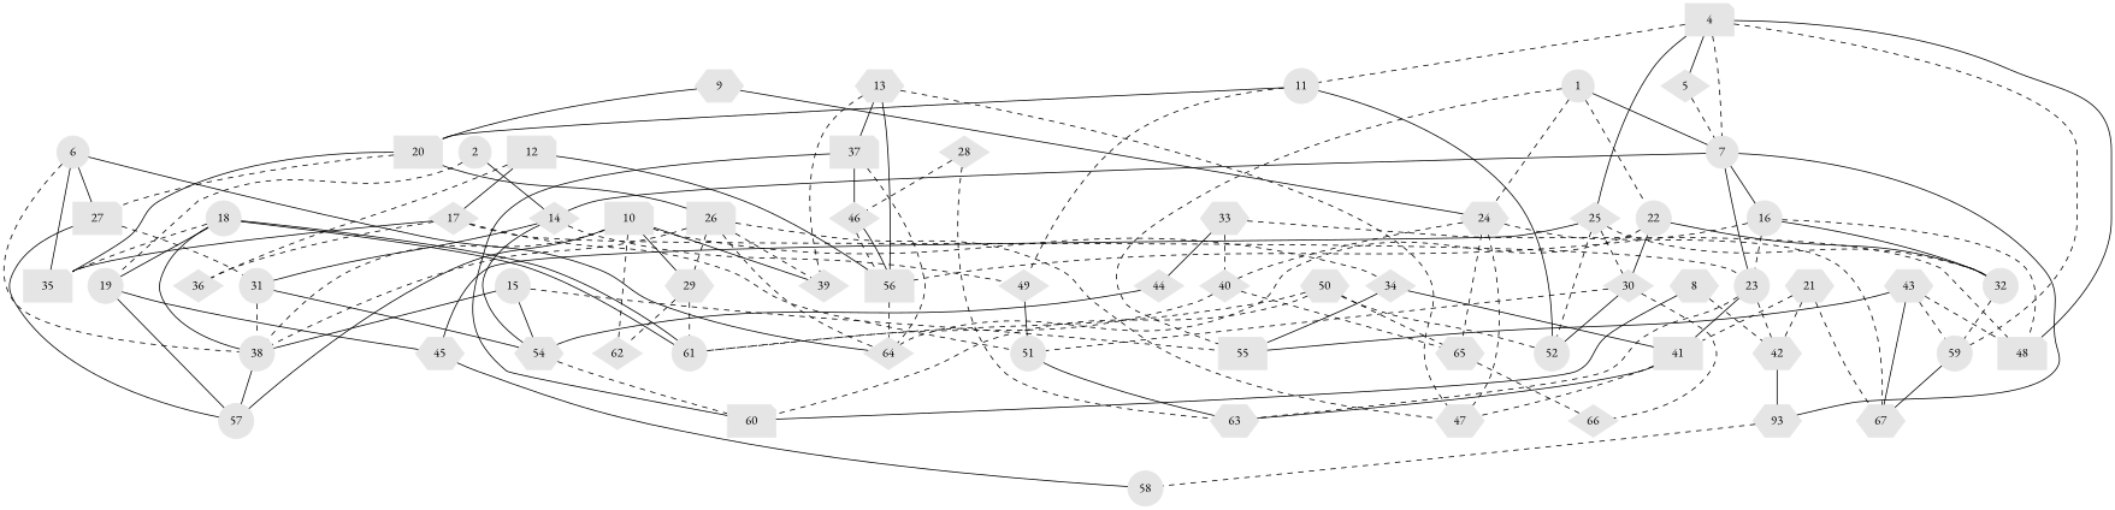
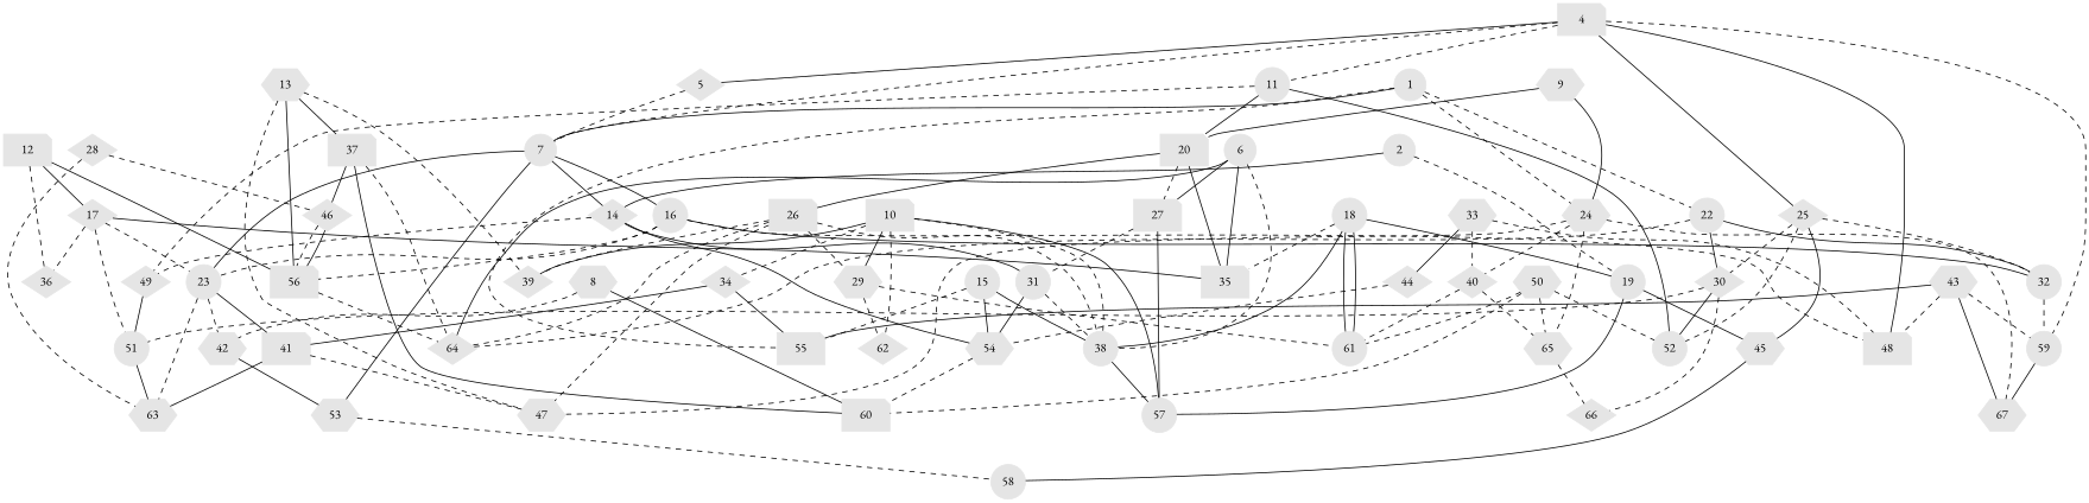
  graph {
    fontname="EB Garamond"
    node [color=gray90 fontname="EB Garamond" shape=circle style=filled]
    edge [fontname="EB Garamond" style=dashed]
    1
    7
    24 [shape=hexagon]
    55 [shape=note]
    22
    14 [shape=diamond]
    16
    23
-   53 [shape=hexagon label=93]
+   53 [shape=hexagon]
    67 [shape=hexagon]
    47 [shape=hexagon]
    40 [shape=diamond]
    65 [shape=hexagon]
    2
    19
    49 [shape=diamond]
    31
    54 [shape=hexagon]
    57
    45 [shape=hexagon]
-   21 [shape=hexagon]
    42 [shape=hexagon]
    41 [shape=note]
    4 [shape=note]
    5 [shape=diamond]
    11
    25 [shape=diamond]
    48 [shape=note]
    59
    20 [shape=note]
    52
    32
    30 [shape=diamond]
    27 [shape=note]
    6
    35 [shape=note]
    38
    64 [shape=diamond]
    56 [shape=note]
    63 [shape=hexagon]
    58
    8 [shape=hexagon]
    60 [shape=note]
    9 [shape=hexagon]
    26 [shape=note]
    10 [shape=note]
    29 [shape=hexagon]
    34 [shape=diamond]
    39 [shape=diamond]
    62 [shape=diamond]
    61
    51
    12 [shape=note]
    17 [shape=diamond]
    36 [shape=diamond]
    13 [shape=hexagon]
    37 [shape=note]
    46 [shape=diamond]
    15
    18
    66 [shape=diamond]
    28 [shape=diamond]
    33 [shape=hexagon]
    44 [shape=diamond]
    43 [shape=hexagon]
    50 [shape=hexagon]
    1 -- 7 [style=solid]
    1 -- 24
    1 -- 55
    1 -- 22
    7 -- 14 [style=solid]
    7 -- 16 [style=solid]
    7 -- 23 [style=solid]
    7 -- 53 [style=solid]
    24 -- 67
    24 -- 47
    24 -- 40
    24 -- 65
    22 -- 32 [style=solid]
    22 -- 30 [style=solid]
    22 -- 64
    14 -- 49
    14 -- 31 [style=solid]
    14 -- 54 [style=solid]
    16 -- 23
    16 -- 48
    16 -- 32 [style=solid]
    16 -- 56
    23 -- 42
    23 -- 41 [style=solid]
    23 -- 63
    53 -- 58
    40 -- 65
    40 -- 61
    65 -- 66
    2 -- 14 [style=solid]
    2 -- 19
    19 -- 57 [style=solid]
    19 -- 45 [style=solid]
    49 -- 51 [style=solid]
    31 -- 54 [style=solid]
    31 -- 38
    54 -- 60
    45 -- 58 [style=solid]
-   21 -- 67
-   21 -- 42
-   21 -- 41
    42 -- 53 [style=solid]
    41 -- 47
    41 -- 63 [style=solid]
    4 -- 7
    4 -- 5 [style=solid]
    4 -- 11
    4 -- 25 [style=solid]
    4 -- 48 [style=solid]
    4 -- 59
    5 -- 7
    11 -- 49
    11 -- 20 [style=solid]
    11 -- 52 [style=solid]
    25 -- 45 [style=solid]
    25 -- 52
    25 -- 32
    25 -- 30
    59 -- 67 [style=solid]
    20 -- 27
    20 -- 35 [style=solid]
    20 -- 26 [style=solid]
    32 -- 59
    30 -- 52 [style=solid]
    30 -- 51
    30 -- 66
    27 -- 31
    27 -- 57 [style=solid]
    6 -- 27 [style=solid]
    6 -- 35 [style=solid]
    6 -- 38
    6 -- 64 [style=solid]
    38 -- 57 [style=solid]
    56 -- 64
    8 -- 42
    8 -- 60 [style=solid]
    9 -- 24 [style=solid]
    9 -- 20 [style=solid]
    26 -- 47
    26 -- 38
    26 -- 64
    26 -- 29
    26 -- 39
    10 -- 57 [style=solid]
    10 -- 38
    10 -- 29 [style=solid]
    10 -- 34
    10 -- 39 [style=solid]
    10 -- 62
    29 -- 62
    29 -- 61
    34 -- 55 [style=solid]
    34 -- 41 [style=solid]
    51 -- 63 [style=solid]
    12 -- 56 [style=solid]
    12 -- 17 [style=solid]
    12 -- 36
    17 -- 23
    17 -- 35 [style=solid]
    17 -- 51
    17 -- 36
    13 -- 47
    13 -- 56 [style=solid]
    13 -- 39
    13 -- 37 [style=solid]
    37 -- 64
    37 -- 60 [style=solid]
    37 -- 46 [style=solid]
    46 -- 56
    46 -- 56 [style=solid]
    15 -- 55
    15 -- 54 [style=solid]
    15 -- 38 [style=solid]
    18 -- 19 [style=solid]
    18 -- 35
    18 -- 38 [style=solid]
    18 -- 61 [style=solid]
    18 -- 61 [style=solid]
    28 -- 63
    28 -- 46
    33 -- 40
    33 -- 48
    33 -- 44 [style=solid]
-   44 -- 54 [style=solid]
+   44 -- 54
    43 -- 55 [style=solid]
    43 -- 67 [style=solid]
    43 -- 48
    43 -- 59
    50 -- 65
    50 -- 52
    50 -- 60
    50 -- 61
  }
